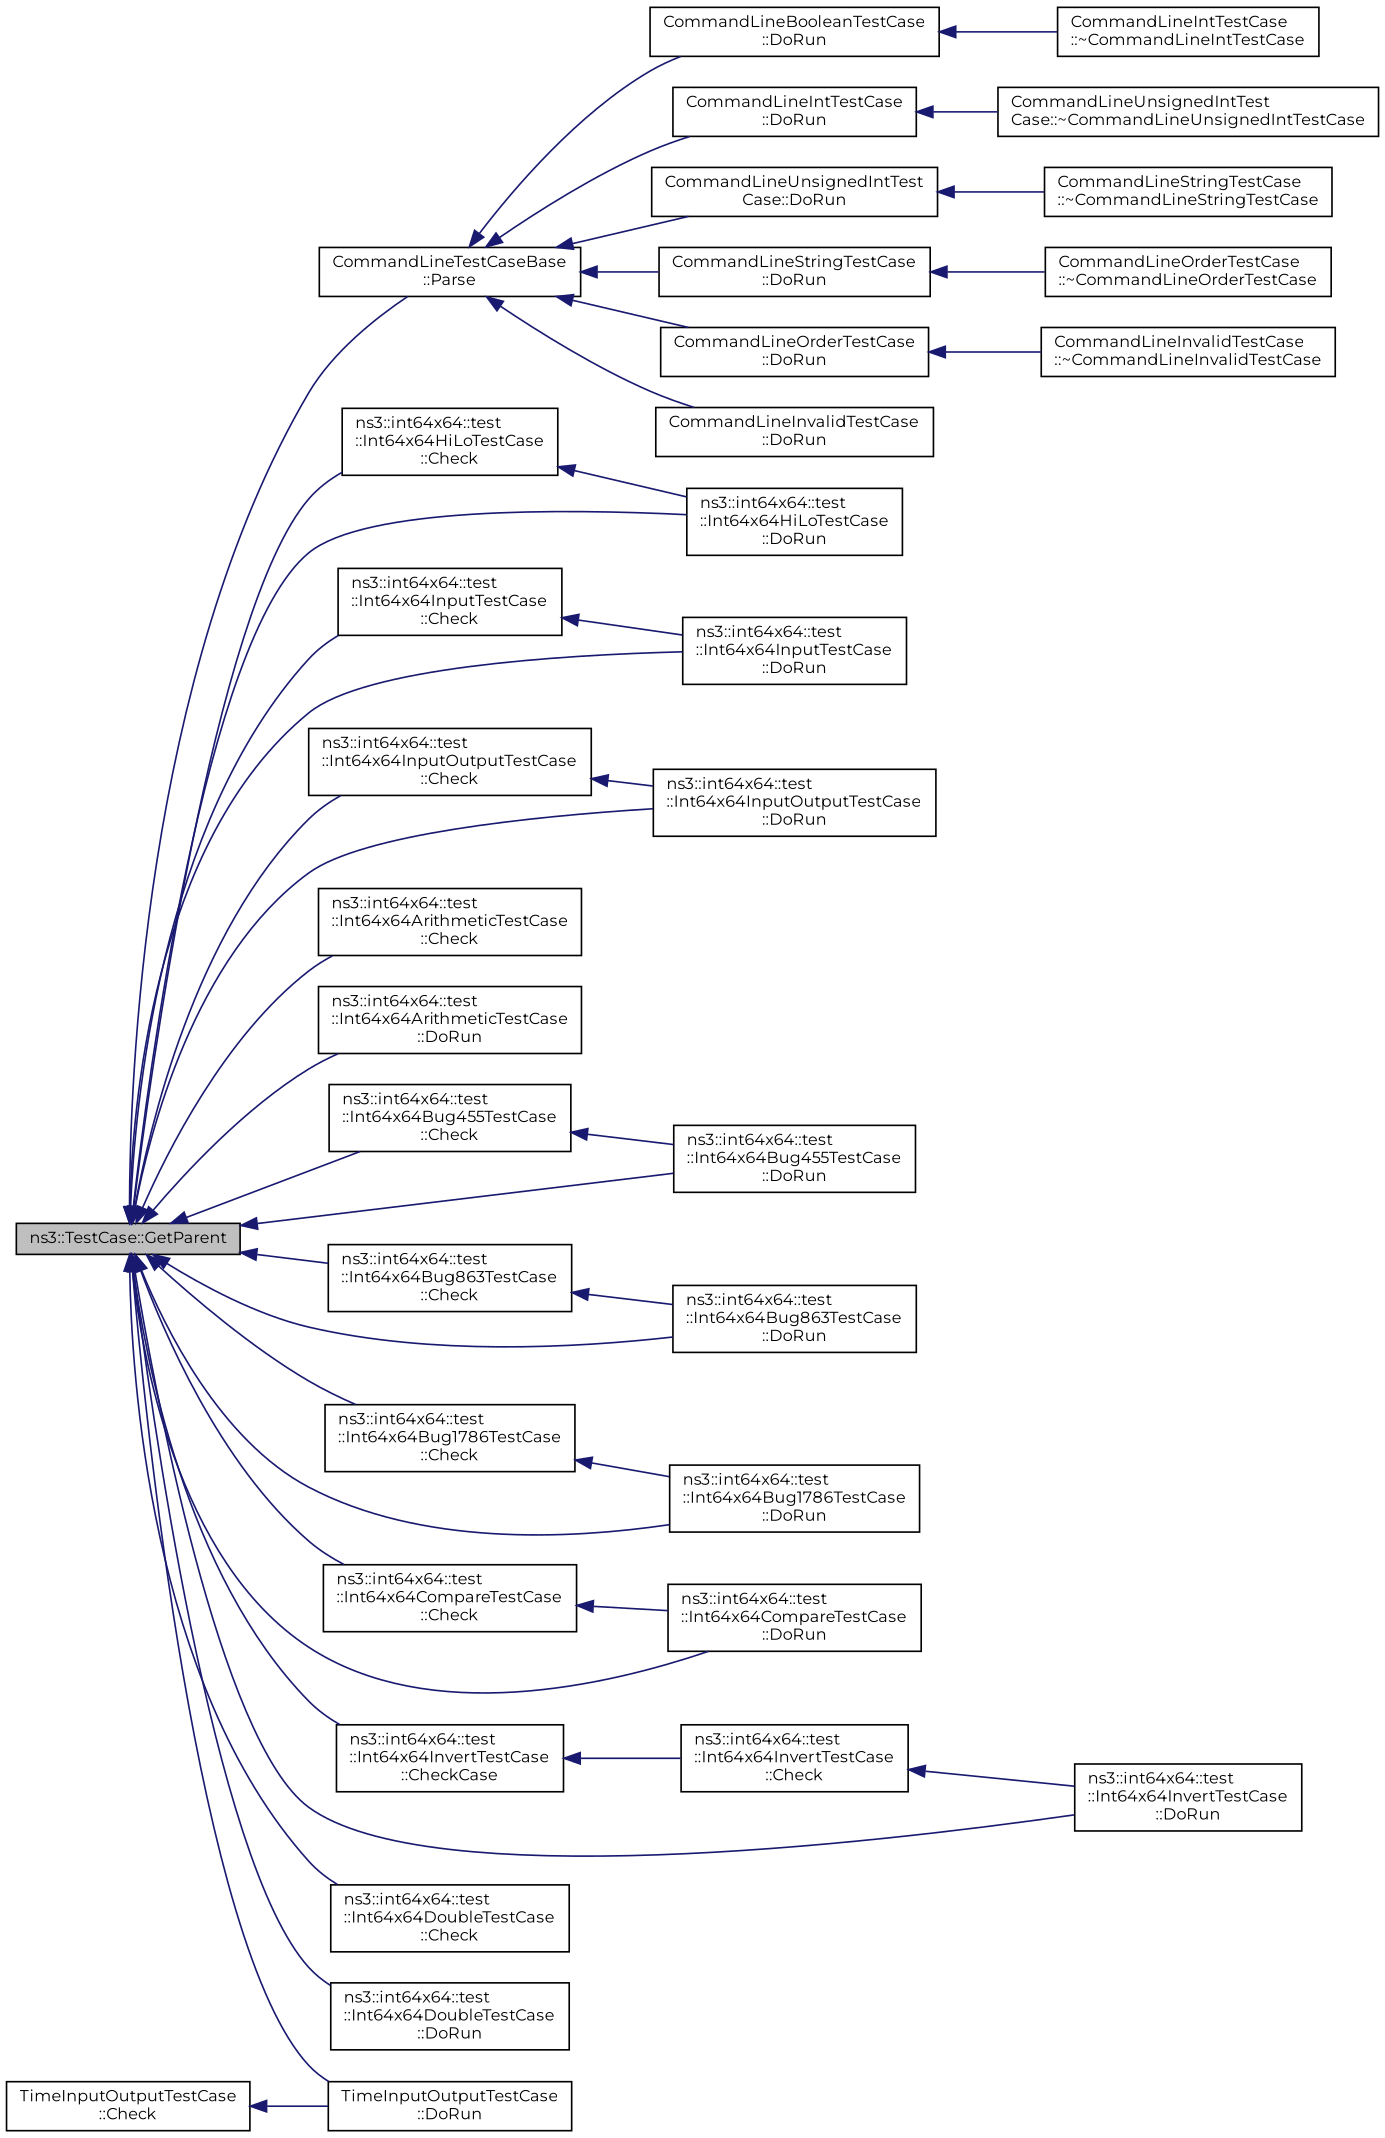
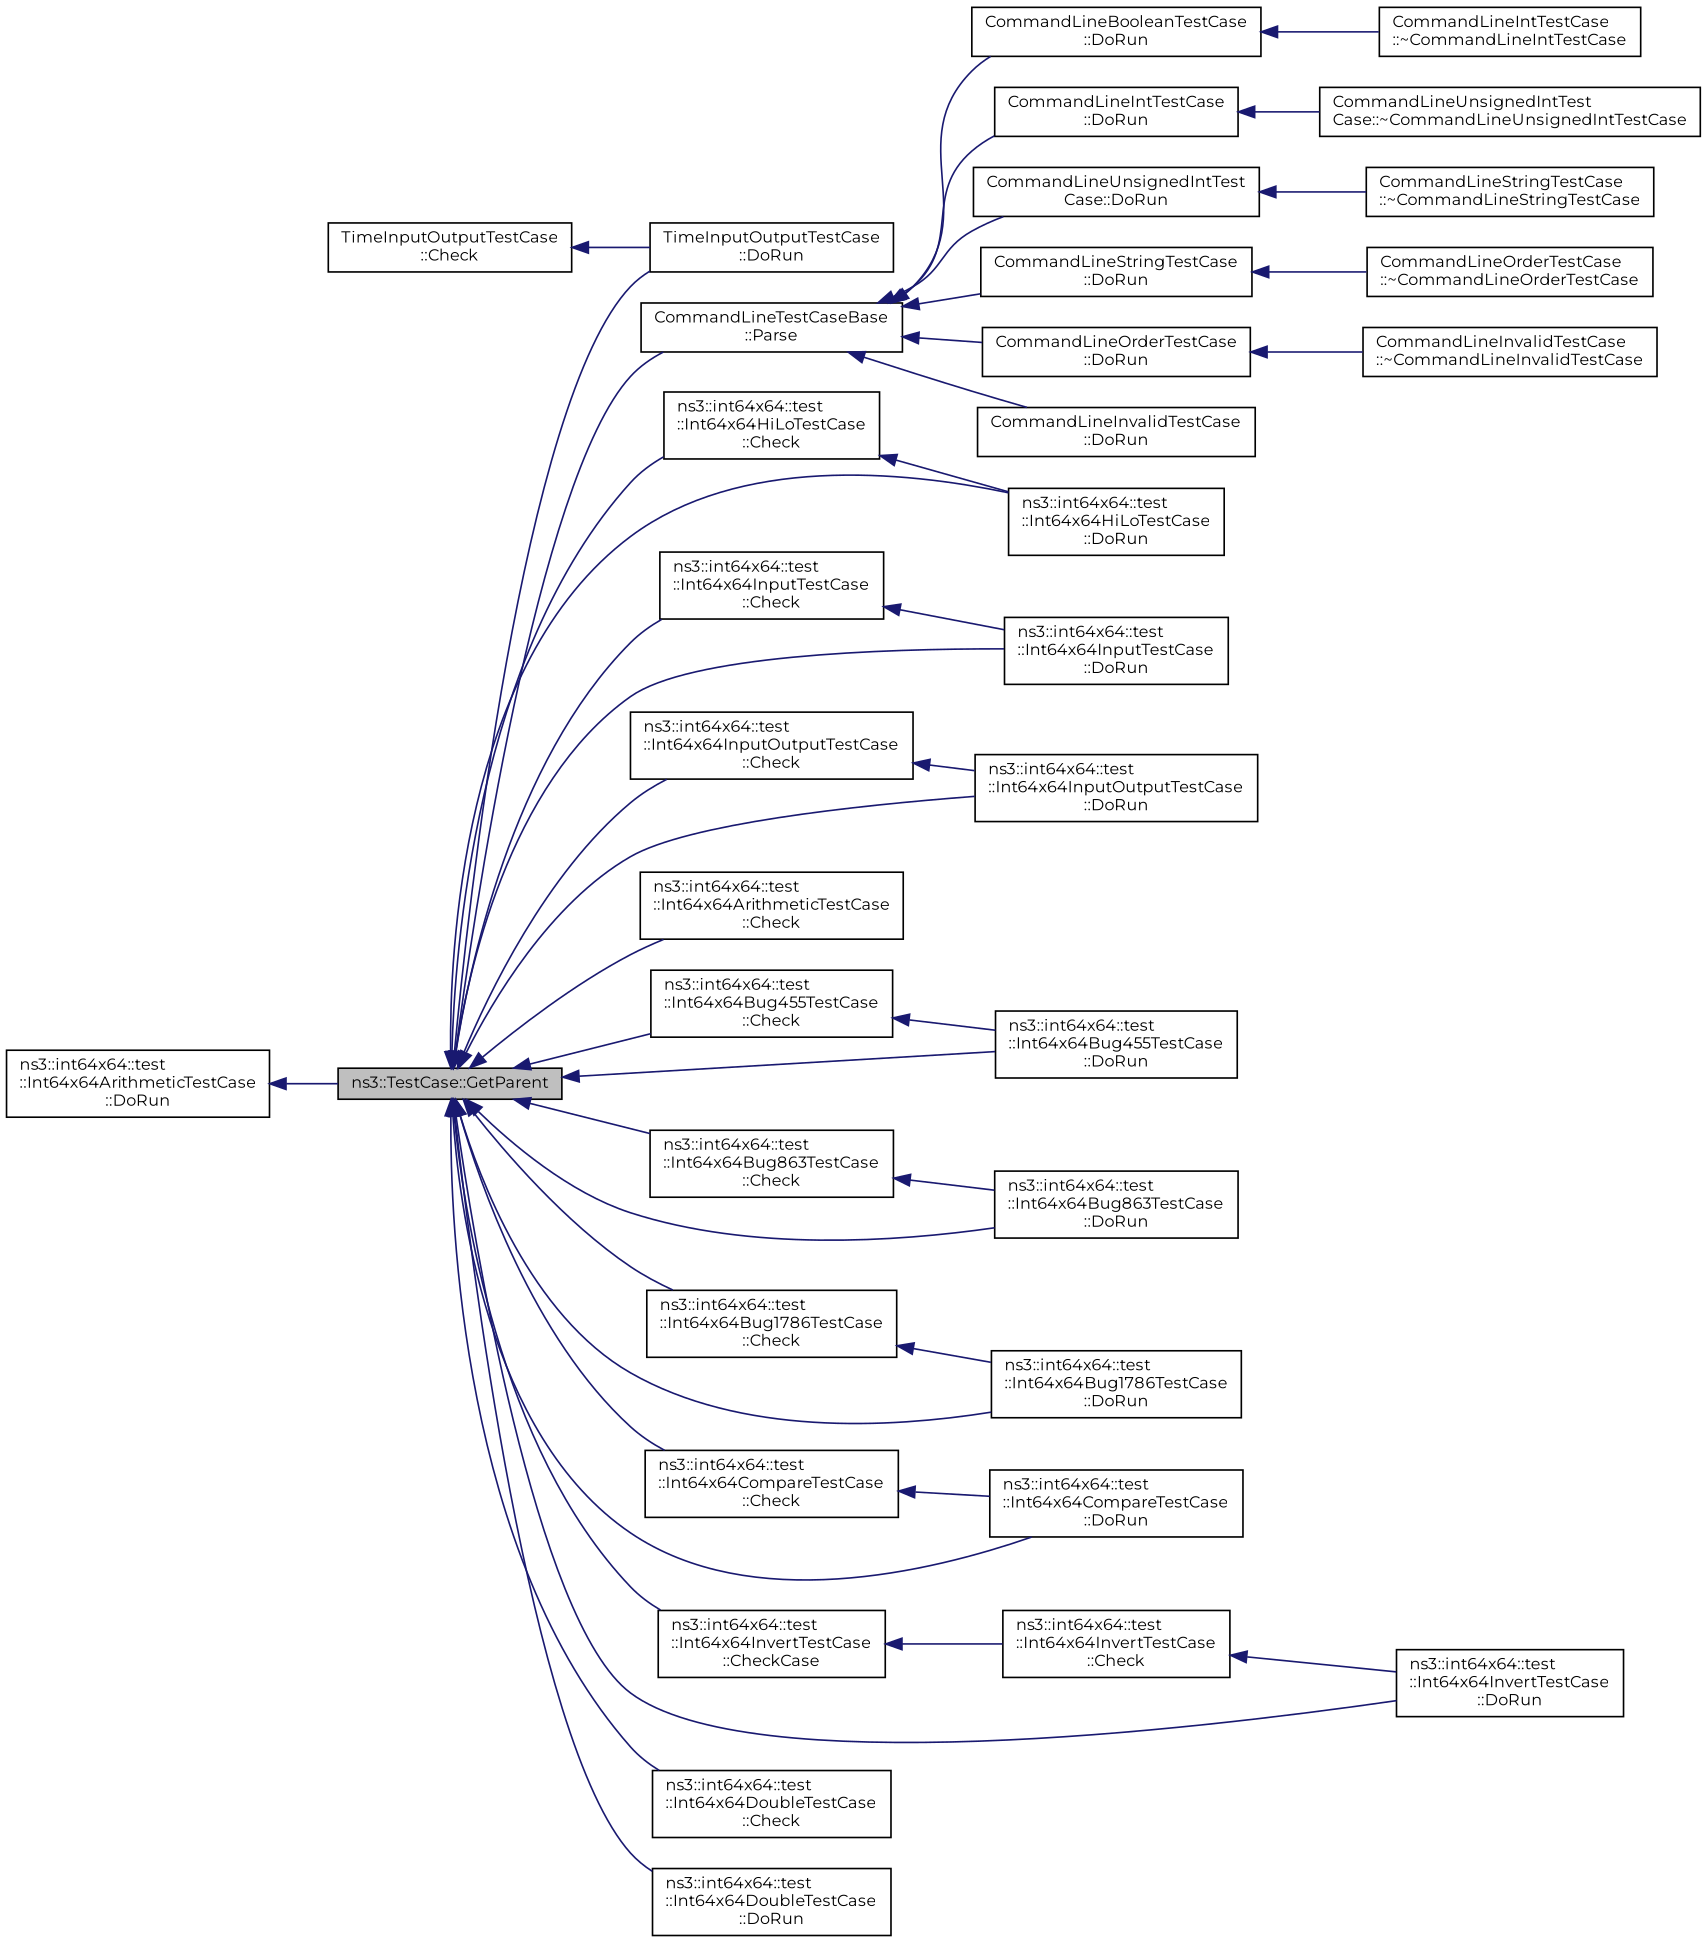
  digraph {
    fontname=Montserrat
    rankdir=LR
    node [color=black fillcolor=white fontname=Montserrat fontsize=10 shape=record style=filled]
    edge [color=midnightblue dir=back fontname=Montserrat fontsize=10 labelfontname=Helvetica labelfontsize=10 style=solid]
    n1 [fillcolor=grey75 fontcolor=black height=0.2 label="ns3::TestCase::GetParent" width=0.4]
    n2 [height=0.2 label="CommandLineTestCaseBase\l::Parse" width=0.4]
    n3 [height=0.2 label="ns3::int64x64::test\l::Int64x64HiLoTestCase\l::Check" width=0.4]
    n4 [height=0.2 label="ns3::int64x64::test\l::Int64x64HiLoTestCase\l::DoRun" width=0.4]
    n5 [height=0.2 label="ns3::int64x64::test\l::Int64x64InputTestCase\l::Check" width=0.4]
    n6 [height=0.2 label="ns3::int64x64::test\l::Int64x64InputTestCase\l::DoRun" width=0.4]
    n7 [height=0.2 label="ns3::int64x64::test\l::Int64x64InputOutputTestCase\l::Check" width=0.4]
    n8 [height=0.2 label="ns3::int64x64::test\l::Int64x64InputOutputTestCase\l::DoRun" width=0.4]
    n9 [height=0.2 label="ns3::int64x64::test\l::Int64x64ArithmeticTestCase\l::Check" width=0.4]
    n10 [height=0.2 label="ns3::int64x64::test\l::Int64x64ArithmeticTestCase\l::DoRun" width=0.4]
    n11 [height=0.2 label="ns3::int64x64::test\l::Int64x64Bug455TestCase\l::Check" width=0.4]
    n12 [height=0.2 label="ns3::int64x64::test\l::Int64x64Bug455TestCase\l::DoRun" width=0.4]
    n13 [height=0.2 label="ns3::int64x64::test\l::Int64x64Bug863TestCase\l::Check" width=0.4]
    n14 [height=0.2 label="ns3::int64x64::test\l::Int64x64Bug863TestCase\l::DoRun" width=0.4]
    n15 [height=0.2 label="ns3::int64x64::test\l::Int64x64Bug1786TestCase\l::Check" width=0.4]
    n16 [height=0.2 label="ns3::int64x64::test\l::Int64x64Bug1786TestCase\l::DoRun" width=0.4]
    n17 [height=0.2 label="ns3::int64x64::test\l::Int64x64CompareTestCase\l::Check" width=0.4]
    n18 [height=0.2 label="ns3::int64x64::test\l::Int64x64CompareTestCase\l::DoRun" width=0.4]
    n19 [height=0.2 label="ns3::int64x64::test\l::Int64x64InvertTestCase\l::CheckCase" width=0.4]
    n20 [height=0.2 label="ns3::int64x64::test\l::Int64x64InvertTestCase\l::DoRun" width=0.4]
    n21 [height=0.2 label="ns3::int64x64::test\l::Int64x64DoubleTestCase\l::Check" width=0.4]
    n22 [height=0.2 label="ns3::int64x64::test\l::Int64x64DoubleTestCase\l::DoRun" width=0.4]
    n23 [height=0.2 label="TimeInputOutputTestCase\l::DoRun" width=0.4]
    n24 [height=0.2 label="CommandLineBooleanTestCase\l::DoRun" width=0.4]
    n25 [height=0.2 label="CommandLineIntTestCase\l::DoRun" width=0.4]
    n26 [height=0.2 label="CommandLineUnsignedIntTest\lCase::DoRun" width=0.4]
    n27 [height=0.2 label="CommandLineStringTestCase\l::DoRun" width=0.4]
    n28 [height=0.2 label="CommandLineOrderTestCase\l::DoRun" width=0.4]
    n29 [height=0.2 label="CommandLineInvalidTestCase\l::DoRun" width=0.4]
    n30 [height=0.2 label="ns3::int64x64::test\l::Int64x64InvertTestCase\l::Check" width=0.4]
    n31 [height=0.2 label="TimeInputOutputTestCase\l::Check" width=0.4]
    n32 [height=0.2 label="CommandLineIntTestCase\l::~CommandLineIntTestCase" width=0.4]
    n33 [height=0.2 label="CommandLineUnsignedIntTest\lCase::~CommandLineUnsignedIntTestCase" width=0.4]
    n34 [height=0.2 label="CommandLineStringTestCase\l::~CommandLineStringTestCase" width=0.4]
    n35 [height=0.2 label="CommandLineOrderTestCase\l::~CommandLineOrderTestCase" width=0.4]
    n36 [height=0.2 label="CommandLineInvalidTestCase\l::~CommandLineInvalidTestCase" width=0.4]
    n1 -> n2
    n1 -> n3
    n1 -> n4
    n1 -> n5
    n1 -> n6
    n1 -> n7
    n1 -> n8
    n1 -> n9
-   n1 -> n10
+   n10 -> n1
    n1 -> n11
    n1 -> n12
    n1 -> n13
    n1 -> n14
    n1 -> n15
    n1 -> n16
    n1 -> n17
    n1 -> n18
    n1 -> n19
    n1 -> n20
    n1 -> n21
    n1 -> n22
    n1 -> n23
    n2 -> n24
    n2 -> n25
    n2 -> n26
    n2 -> n27
    n2 -> n28
    n2 -> n29
    n3 -> n4
    n5 -> n6
    n7 -> n8
    n11 -> n12
    n13 -> n14
    n15 -> n16
    n17 -> n18
    n19 -> n30
    n24 -> n32
    n25 -> n33
    n26 -> n34
    n27 -> n35
    n28 -> n36
    n30 -> n20
    n31 -> n23
  }
